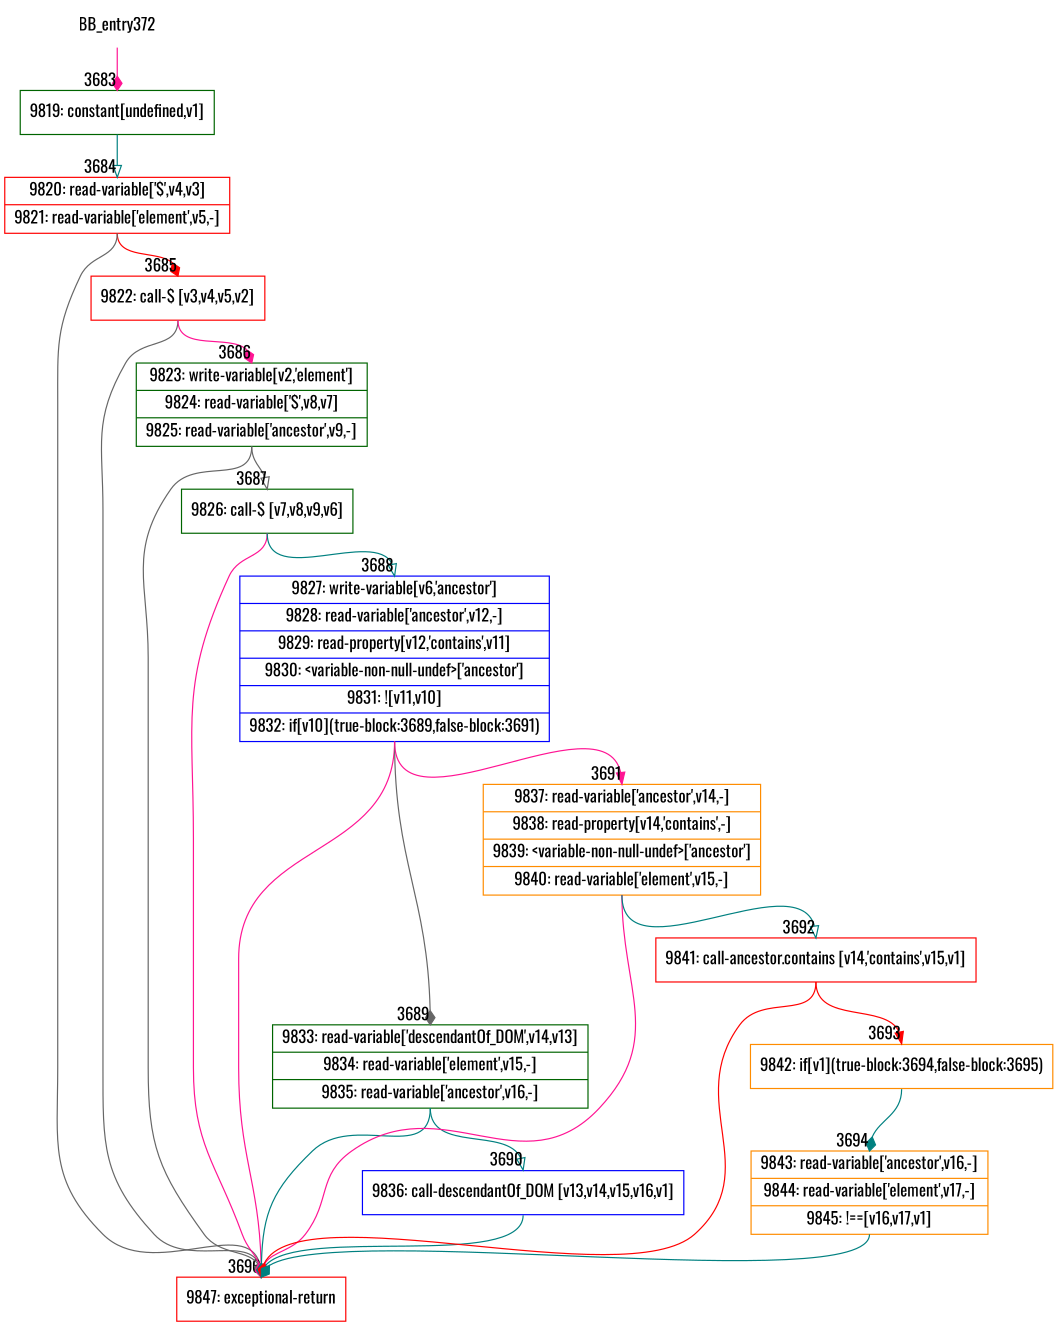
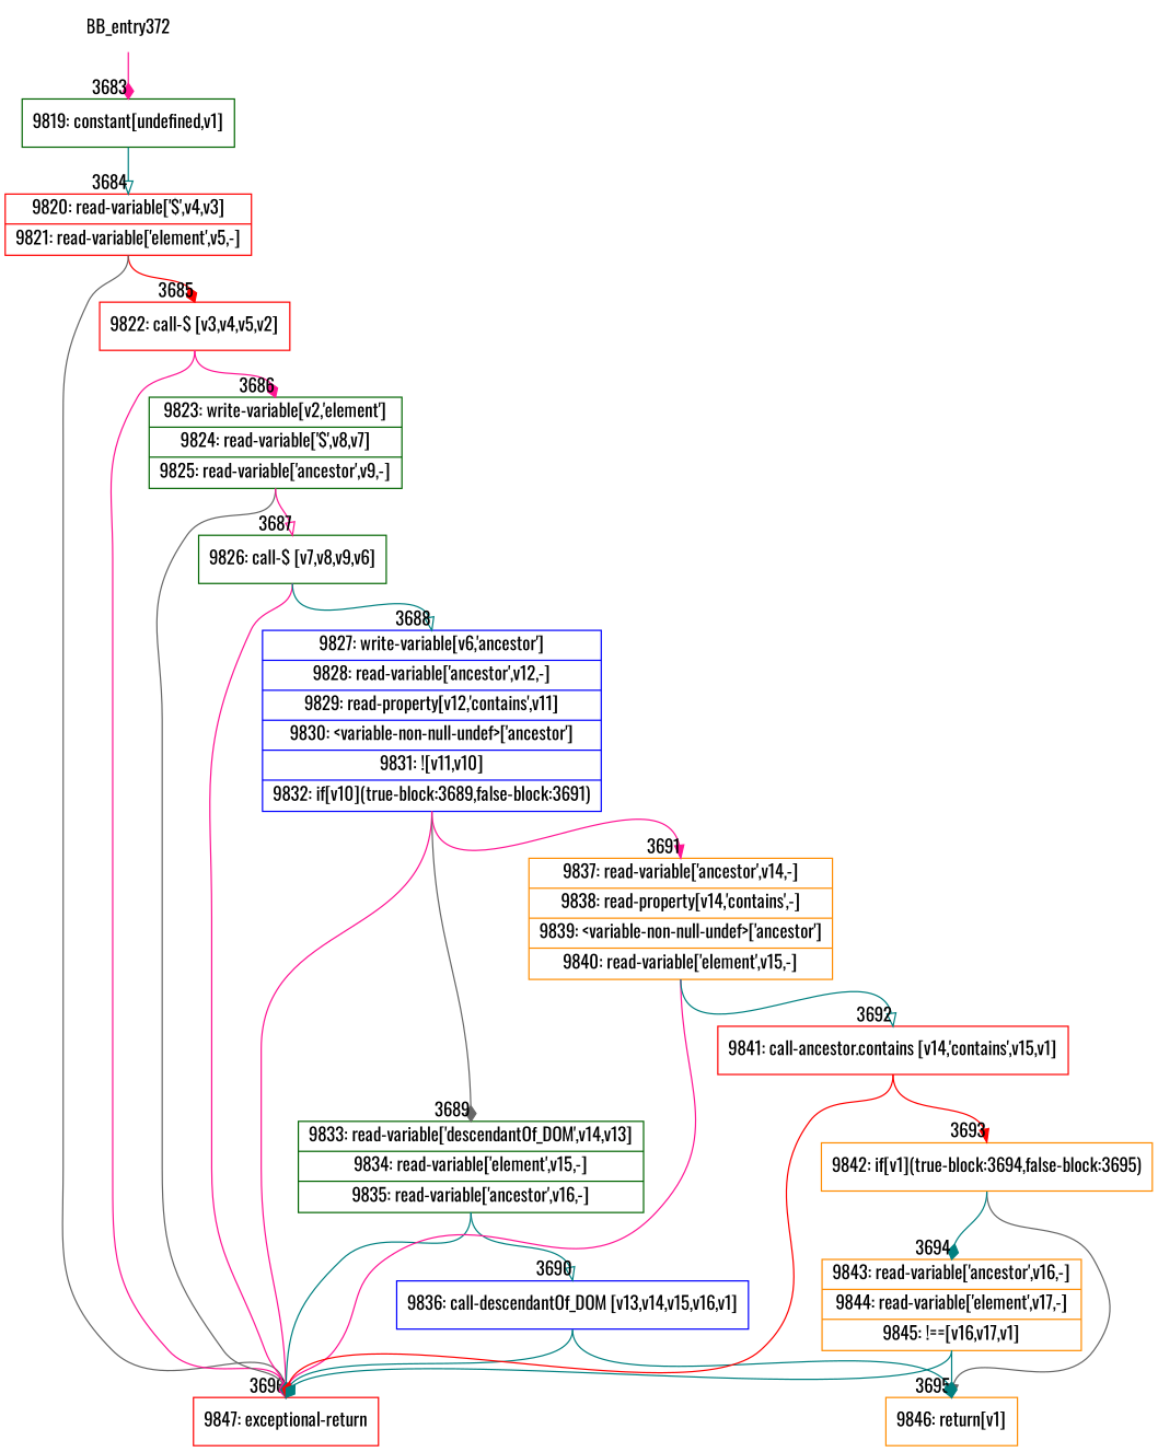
  digraph {
    fontname=Oswald
    rankdir=TD
    node [color=red fontname=Oswald shape=record]
    edge [arrowhead=diamond color=teal fontname=Oswald headport=n tailport=s]
    n1 [label=BB_entry372 shape=none]
    n2 [color=darkgreen label="{9819: constant[undefined,v1]}"]
    n3 [label="{9820: read-variable['$',v4,v3]|9821: read-variable['element',v5,-]}"]
    n4 [label="{9822: call-$ [v3,v4,v5,v2]}"]
    n5 [label="{9847: exceptional-return}"]
    n6 [color=darkgreen label="{9823: write-variable[v2,'element']|9824: read-variable['$',v8,v7]|9825: read-variable['ancestor',v9,-]}"]
    n7 [color=darkgreen label="{9826: call-$ [v7,v8,v9,v6]}"]
    n8 [color=blue label="{9827: write-variable[v6,'ancestor']|9828: read-variable['ancestor',v12,-]|9829: read-property[v12,'contains',v11]|9830: \<variable-non-null-undef\>['ancestor']|9831: ![v11,v10]|9832: if[v10](true-block:3689,false-block:3691)}"]
    n9 [color=darkgreen label="{9833: read-variable['descendantOf_DOM',v14,v13]|9834: read-variable['element',v15,-]|9835: read-variable['ancestor',v16,-]}"]
    n10 [color=darkorange label="{9837: read-variable['ancestor',v14,-]|9838: read-property[v14,'contains',-]|9839: \<variable-non-null-undef\>['ancestor']|9840: read-variable['element',v15,-]}"]
    n11 [color=blue label="{9836: call-descendantOf_DOM [v13,v14,v15,v16,v1]}"]
    n12 [label="{9841: call-ancestor.contains [v14,'contains',v15,v1]}"]
+   n13 [color=darkorange label="{9846: return[v1]}"]
    n14 [color=darkorange label="{9842: if[v1](true-block:3694,false-block:3695)}"]
    n15 [color=darkorange label="{9843: read-variable['ancestor',v16,-]|9844: read-variable['element',v17,-]|9845: !==[v16,v17,v1]}"]
    n1 -> n2 [color=deeppink headlabel="    3683"]
    n2 -> n3 [arrowhead=onormal headlabel="      3684"]
    n3 -> n4 [color=red headlabel="      3685"]
    n3 -> n5 [arrowhead=onormal color=gray40 headlabel="      3696"]
-   n4 -> n5 [color=gray40]
+   n4 -> n5 [color=deeppink]
    n4 -> n6 [color=deeppink headlabel="      3686"]
    n6 -> n5 [arrowhead=onormal color=gray40]
-   n6 -> n7 [arrowhead=onormal color=gray40 headlabel="      3687"]
+   n6 -> n7 [arrowhead=onormal color=deeppink headlabel="      3687"]
    n7 -> n5 [color=deeppink]
    n7 -> n8 [arrowhead=onormal headlabel="      3688"]
    n8 -> n5 [color=deeppink]
    n8 -> n9 [color=gray40 headlabel="      3689"]
    n8 -> n10 [arrowhead=normal color=deeppink headlabel="      3691"]
    n9 -> n5
    n9 -> n11 [arrowhead=onormal headlabel="      3690"]
    n10 -> n5 [color=deeppink]
    n10 -> n12 [arrowhead=onormal headlabel="      3692"]
    n11 -> n5 [arrowhead=onormal]
+   n11 -> n13 [headlabel="      3695"]
    n12 -> n5 [color=red]
    n12 -> n14 [arrowhead=normal color=red headlabel="      3693"]
+   n14 -> n13 [arrowhead=normal color=gray40]
    n14 -> n15 [headlabel="      3694"]
    n15 -> n5
+   n15 -> n13
  }
